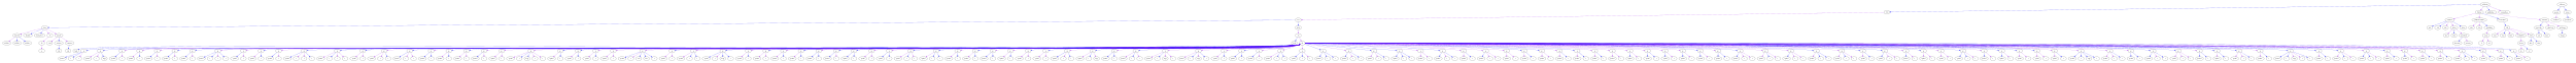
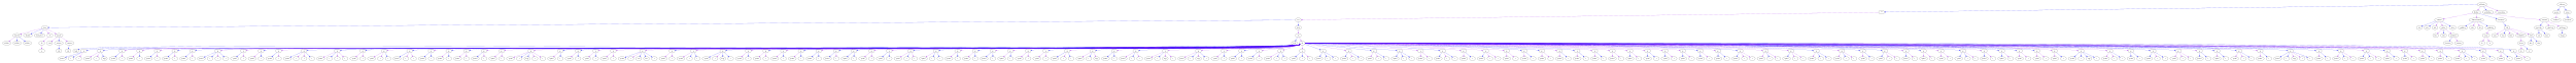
  digraph {
    fontname="EB Garamond"
    node [fontname="EB Garamond"]
    edge [color=purple fontname="EB Garamond"]
    n1 [label=TEI]
    n2 [label=text]
    n3 [label=teiHeader]
    n4 [label=fileDesc]
    n5 [label=profileDesc]
    n6 [label=revisionDesc]
    n7 [label=front]
    n8 [label=body]
    n9 [label=titleStmt]
    n10 [label=publicationStmt]
    n11 [label=sourceDesc]
    n12 [label=textClass]
    n13 [label=title]
    n14 [label=title]
    n15 [label=title]
    n16 [label=author]
    n17 [label=editor]
+   n18 [label=publisher]
    n19 [label=idno]
    n20 [label=idno]
    n21 [label=availability]
    n22 [label=bibl]
    n23 [label=idno]
    n24 [label=idno]
    n25 [label=persName]
    n26 [label=forename]
    n27 [label=surname]
    n28 [label=licence]
    n29 [label=ab]
    n30 [label=ref]
    n31 [label=name]
    n32 [label=idno]
    n33 [label=idno]
    n34 [label=availability]
    n35 [label=bibl]
    n36 [label=licence]
    n37 [label=date]
    n38 [label=idno]
    n39 [label=ab]
    n40 [label=ref]
    n41 [label=keywords]
    n42 [label=classCode]
    n43 [label=listChange]
    n44 [label=listPerson]
    n45 [label=person]
    n46 [label=person]
    n47 [label=persName]
    n48 [label=persName]
    n49 [label=term]
    n50 [label=term]
    n51 [label=change]
    n52 [label=docTitle]
    n53 [label=docDate]
    n54 [label=docAuthor]
    n55 [label=div]
    n56 [label=castList]
    n57 [label=div]
    n58 [label=titlePart]
    n59 [label=titlePart]
    n60 [label=titlePart]
    n61 [label=div]
    n62 [label=head]
    n63 [label=castItem]
    n64 [label=castItem]
    n65 [label=p]
    n66 [label=role]
    n67 [label=role]
    n68 [label=head]
    n69 [label=div]
    n70 [label=head]
    n71 [label=sp]
    n72 [label=sp]
    n73 [label=sp]
    n74 [label=sp]
    n75 [label=sp]
    n76 [label=sp]
    n77 [label=sp]
    n78 [label=sp]
    n79 [label=sp]
    n80 [label=sp]
    n81 [label=sp]
    n82 [label=sp]
    n83 [label=sp]
    n84 [label=sp]
    n85 [label=sp]
    n86 [label=sp]
    n87 [label=sp]
    n88 [label=sp]
    n89 [label=sp]
    n90 [label=sp]
    n91 [label=sp]
    n92 [label=sp]
    n93 [label=sp]
    n94 [label=sp]
    n95 [label=sp]
    n96 [label=sp]
    n97 [label=sp]
    n98 [label=sp]
    n99 [label=sp]
    n100 [label=sp]
    n101 [label=sp]
    n102 [label=sp]
    n103 [label=sp]
    n104 [label=sp]
    n105 [label=sp]
    n106 [label=sp]
    n107 [label=sp]
    n108 [label=sp]
    n109 [label=sp]
    n110 [label=sp]
    n111 [label=sp]
    n112 [label=sp]
    n113 [label=sp]
    n114 [label=sp]
    n115 [label=sp]
    n116 [label=sp]
    n117 [label=sp]
    n118 [label=sp]
    n119 [label=sp]
    n120 [label=sp]
    n121 [label=sp]
    n122 [label=sp]
    n123 [label=sp]
    n124 [label=sp]
    n125 [label=sp]
    n126 [label=sp]
    n127 [label=sp]
    n128 [label=sp]
    n129 [label=sp]
    n130 [label=sp]
    n131 [label=sp]
    n132 [label=sp]
    n133 [label=sp]
    n134 [label=sp]
    n135 [label=sp]
    n136 [label=sp]
    n137 [label=sp]
    n138 [label=sp]
    n139 [label=sp]
    n140 [label=sp]
    n141 [label=sp]
    n142 [label=sp]
    n143 [label=sp]
    n144 [label=sp]
    n145 [label=sp]
    n146 [label=sp]
    n147 [label=sp]
    n148 [label=sp]
    n149 [label=sp]
    n150 [label=sp]
    n151 [label=sp]
    n152 [label=sp]
    n153 [label=sp]
    n154 [label=sp]
    n155 [label=sp]
    n156 [label=sp]
    n157 [label=sp]
    n158 [label=sp]
    n159 [label=sp]
    n160 [label=sp]
    n161 [label=sp]
    n162 [label=sp]
    n163 [label=sp]
    n164 [label=sp]
    n165 [label=sp]
    n166 [label=sp]
    n167 [label=sp]
    n168 [label=sp]
    n169 [label=sp]
    n170 [label=sp]
    n171 [label=sp]
    n172 [label=sp]
    n173 [label=sp]
    n174 [label=sp]
    n175 [label=sp]
    n176 [label=sp]
    n177 [label=sp]
    n178 [label=sp]
    n179 [label=sp]
    n180 [label=sp]
    n181 [label=sp]
    n182 [label=sp]
    n183 [label=sp]
    n184 [label=sp]
    n185 [label=sp]
    n186 [label=sp]
    n187 [label=speaker]
    n188 [label=l]
    n189 [label=l]
    n190 [label=speaker]
    n191 [label=l]
    n192 [label=stage]
    n193 [label=speaker]
    n194 [label=l]
    n195 [label=speaker]
    n196 [label=l]
    n197 [label=speaker]
    n198 [label=l]
    n199 [label=speaker]
    n200 [label=l]
    n201 [label=speaker]
    n202 [label=l]
    n203 [label=speaker]
    n204 [label=l]
    n205 [label=l]
    n206 [label=l]
    n207 [label=speaker]
    n208 [label=l]
    n209 [label=speaker]
    n210 [label=l]
    n211 [label=speaker]
    n212 [label=l]
    n213 [label=speaker]
    n214 [label=l]
    n215 [label=l]
    n216 [label=l]
    n217 [label=speaker]
    n218 [label=l]
    n219 [label=l]
    n220 [label=l]
    n221 [label=speaker]
    n222 [label=l]
    n223 [label=speaker]
    n224 [label=l]
    n225 [label=l]
    n226 [label=speaker]
    n227 [label=l]
    n228 [label=l]
    n229 [label=speaker]
    n230 [label=l]
    n231 [label=speaker]
    n232 [label=l]
    n233 [label=speaker]
    n234 [label=l]
    n235 [label=speaker]
    n236 [label=l]
    n237 [label=speaker]
    n238 [label=l]
    n239 [label=speaker]
    n240 [label=l]
    n241 [label=stage]
    n242 [label=l]
    n243 [label=l]
    n244 [label=speaker]
    n245 [label=l]
    n246 [label=speaker]
    n247 [label=l]
    n248 [label=speaker]
    n249 [label=l]
    n250 [label=speaker]
    n251 [label=l]
    n252 [label=speaker]
    n253 [label=l]
    n254 [label=note]
    n255 [label=note]
    n256 [label=l]
    n257 [label=speaker]
    n258 [label=l]
    n259 [label=speaker]
    n260 [label=l]
    n261 [label=l]
    n262 [label=speaker]
    n263 [label=l]
    n264 [label=stage]
    n265 [label=l]
    n266 [label=speaker]
    n267 [label=l]
    n268 [label=speaker]
    n269 [label=l]
    n270 [label=speaker]
    n271 [label=l]
    n272 [label=speaker]
    n273 [label=l]
    n274 [label=speaker]
    n275 [label=l]
    n276 [label=speaker]
    n277 [label=l]
    n278 [label=speaker]
    n279 [label=l]
    n280 [label=speaker]
    n281 [label=l]
    n282 [label=speaker]
    n283 [label=l]
    n284 [label=speaker]
    n285 [label=l]
    n286 [label=l]
    n287 [label=speaker]
    n288 [label=l]
    n289 [label=l]
    n290 [label=speaker]
    n291 [label=l]
    n292 [label=speaker]
    n293 [label=l]
    n294 [label=speaker]
    n295 [label=l]
    n296 [label=speaker]
    n297 [label=l]
    n298 [label=speaker]
    n299 [label=l]
    n300 [label=speaker]
    n301 [label=l]
    n302 [label=speaker]
    n303 [label=l]
    n304 [label=l]
    n305 [label=speaker]
    n306 [label=l]
    n307 [label=stage]
    n308 [label=speaker]
    n309 [label=l]
    n310 [label=speaker]
    n311 [label=l]
    n312 [label=l]
    n313 [label=speaker]
    n314 [label=l]
    n315 [label=stage]
    n316 [label=l]
    n317 [label=speaker]
    n318 [label=l]
    n319 [label=stage]
    n320 [label=l]
    n321 [label=speaker]
    n322 [label=l]
    n323 [label=speaker]
    n324 [label=l]
    n325 [label=speaker]
    n326 [label=l]
    n327 [label=speaker]
    n328 [label=l]
    n329 [label=l]
    n330 [label=speaker]
    n331 [label=l]
    n332 [label=l]
    n333 [label=speaker]
    n334 [label=l]
    n335 [label=l]
    n336 [label=speaker]
    n337 [label=l]
    n338 [label=l]
    n339 [label=speaker]
    n340 [label=l]
    n341 [label=l]
    n342 [label=speaker]
    n343 [label=l]
    n344 [label=l]
    n345 [label=speaker]
    n346 [label=l]
    n347 [label=speaker]
    n348 [label=l]
    n349 [label=l]
    n350 [label=speaker]
    n351 [label=l]
    n352 [label=speaker]
    n353 [label=l]
    n354 [label=l]
    n355 [label=speaker]
    n356 [label=l]
    n357 [label=speaker]
    n358 [label=l]
    n359 [label=speaker]
    n360 [label=l]
    n361 [label=speaker]
    n362 [label=l]
    n363 [label=speaker]
    n364 [label=l]
    n365 [label=speaker]
    n366 [label=l]
    n367 [label=speaker]
    n368 [label=l]
    n369 [label=speaker]
    n370 [label=l]
    n371 [label=speaker]
    n372 [label=l]
    n373 [label=speaker]
    n374 [label=l]
    n375 [label=speaker]
    n376 [label=l]
    n377 [label=speaker]
    n378 [label=l]
    n379 [label=speaker]
    n380 [label=l]
    n381 [label=speaker]
    n382 [label=l]
    n383 [label=l]
    n384 [label=speaker]
    n385 [label=l]
    n386 [label=l]
    n387 [label=speaker]
    n388 [label=l]
    n389 [label=l]
    n390 [label=speaker]
    n391 [label=l]
    n392 [label=l]
    n393 [label=speaker]
    n394 [label=l]
    n395 [label=l]
    n396 [label=speaker]
    n397 [label=l]
    n398 [label=speaker]
    n399 [label=l]
    n400 [label=l]
    n401 [label=speaker]
    n402 [label=l]
    n403 [label=speaker]
    n404 [label=l]
    n405 [label=speaker]
    n406 [label=l]
    n407 [label=speaker]
    n408 [label=l]
    n409 [label=l]
    n410 [label=speaker]
    n411 [label=l]
    n412 [label=speaker]
    n413 [label=l]
    n414 [label=speaker]
    n415 [label=l]
    n416 [label=speaker]
    n417 [label=l]
    n418 [label=speaker]
    n419 [label=l]
    n420 [label=speaker]
    n421 [label=l]
    n422 [label=stage]
    n423 [label=l]
    n424 [label=speaker]
    n425 [label=l]
    n426 [label=l]
    n427 [label=speaker]
    n428 [label=l]
    n429 [label=speaker]
    n430 [label=l]
    n431 [label=l]
    n432 [label=speaker]
    n433 [label=l]
    n434 [label=l]
    n435 [label=speaker]
    n436 [label=l]
    n437 [label=speaker]
    n438 [label=l]
    n439 [label=speaker]
    n440 [label=l]
    n441 [label=l]
    n442 [label=speaker]
    n443 [label=l]
    n444 [label=speaker]
    n445 [label=l]
    n446 [label=stage]
    n447 [label=l]
    n448 [label=l]
    n449 [label=speaker]
    n450 [label=l]
    n451 [label=speaker]
    n452 [label=l]
    n453 [label=l]
    n454 [label=speaker]
    n455 [label=l]
    n456 [label=l]
    n457 [label=speaker]
    n458 [label=l]
    n459 [label=speaker]
    n460 [label=l]
    n461 [label=speaker]
    n462 [label=l]
    n463 [label=speaker]
    n464 [label=l]
    n465 [label=speaker]
    n466 [label=l]
    n467 [label=l]
    n468 [label=speaker]
    n469 [label=l]
    n470 [label=speaker]
    n471 [label=l]
    n472 [label=speaker]
    n473 [label=l]
    n1 -> n2
    n2 -> n7 [color=blue]
    n2 -> n8 [color=blue]
    n3 -> n1 [color=blue]
    n3 -> n4
    n3 -> n5 [color=blue]
    n3 -> n6
    n4 -> n9
    n4 -> n10
    n4 -> n11 [color=blue]
    n5 -> n12
    n7 -> n52
    n7 -> n53 [color=blue]
    n7 -> n54 [color=blue]
    n7 -> n55
    n7 -> n56
    n8 -> n57
    n9 -> n13 [color=blue]
    n9 -> n14 [color=blue]
    n9 -> n15
    n9 -> n16
    n9 -> n17 [color=blue]
+   n10 -> n18 [color=blue]
    n10 -> n19
    n10 -> n20
    n10 -> n21 [color=blue]
    n11 -> n22 [color=blue]
    n12 -> n41 [color=blue]
    n12 -> n42
    n12 -> n43
    n16 -> n23
    n16 -> n24 [color=blue]
    n16 -> n25
    n21 -> n28
    n22 -> n31
    n22 -> n32 [color=blue]
    n22 -> n33
    n22 -> n34
    n22 -> n35
    n25 -> n26 [color=blue]
    n25 -> n27
    n28 -> n29
    n28 -> n30
    n34 -> n36
    n35 -> n37 [color=blue]
    n35 -> n38 [color=blue]
    n36 -> n39
    n36 -> n40 [color=blue]
    n41 -> n49 [color=blue]
    n41 -> n50 [color=blue]
    n43 -> n51 [color=blue]
    n44 -> n45 [color=blue]
    n44 -> n46 [color=blue]
    n45 -> n47
    n46 -> n48 [color=blue]
    n52 -> n58
    n52 -> n59 [color=blue]
    n52 -> n60 [color=blue]
    n55 -> n61
    n56 -> n62
    n56 -> n63 [color=blue]
    n56 -> n64
    n57 -> n68 [color=blue]
    n57 -> n69
    n61 -> n65
    n63 -> n66 [color=blue]
    n64 -> n67 [color=blue]
    n69 -> n70 [color=blue]
    n69 -> n71 [color=blue]
    n69 -> n72 [color=blue]
    n69 -> n73
    n69 -> n74
    n69 -> n75
    n69 -> n76 [color=blue]
    n69 -> n77 [color=blue]
    n69 -> n78
    n69 -> n79
    n69 -> n80 [color=blue]
    n69 -> n81
    n69 -> n82 [color=blue]
    n69 -> n83 [color=blue]
    n69 -> n84 [color=blue]
    n69 -> n85
    n69 -> n86 [color=blue]
    n69 -> n87
    n69 -> n88 [color=blue]
    n69 -> n89 [color=blue]
    n69 -> n90
    n69 -> n91
    n69 -> n92
    n69 -> n93 [color=blue]
    n69 -> n94 [color=blue]
    n69 -> n95
    n69 -> n96
    n69 -> n97
    n69 -> n98 [color=blue]
    n69 -> n99
    n69 -> n100 [color=blue]
    n69 -> n101
    n69 -> n102 [color=blue]
    n69 -> n103
    n69 -> n104 [color=blue]
    n69 -> n105
    n69 -> n106 [color=blue]
    n69 -> n107 [color=blue]
    n69 -> n108
    n69 -> n109
    n69 -> n110 [color=blue]
    n69 -> n111 [color=blue]
    n69 -> n112
    n69 -> n113 [color=blue]
    n69 -> n114
    n69 -> n115
    n69 -> n116 [color=blue]
    n69 -> n117 [color=blue]
    n69 -> n118
    n69 -> n119 [color=blue]
    n69 -> n120
    n69 -> n121 [color=blue]
    n69 -> n122
    n69 -> n123
    n69 -> n124
    n69 -> n125 [color=blue]
    n69 -> n126
    n69 -> n127
    n69 -> n128
    n69 -> n129 [color=blue]
    n69 -> n130
    n69 -> n131 [color=blue]
    n69 -> n132 [color=blue]
    n69 -> n133
    n69 -> n134 [color=blue]
    n69 -> n135
    n69 -> n136
    n69 -> n137
    n69 -> n138 [color=blue]
    n69 -> n139 [color=blue]
    n69 -> n140
    n69 -> n141 [color=blue]
    n69 -> n142
    n69 -> n143
    n69 -> n144
    n69 -> n145
    n69 -> n146
    n69 -> n147
    n69 -> n148 [color=blue]
    n69 -> n149
    n69 -> n150 [color=blue]
    n69 -> n151
    n69 -> n152
    n69 -> n153 [color=blue]
    n69 -> n154
    n69 -> n155 [color=blue]
    n69 -> n156 [color=blue]
    n69 -> n157
    n69 -> n158 [color=blue]
    n69 -> n159
    n69 -> n160 [color=blue]
    n69 -> n161
    n69 -> n162 [color=blue]
    n69 -> n163 [color=blue]
    n69 -> n164 [color=blue]
    n69 -> n165
    n69 -> n166
    n69 -> n167
    n69 -> n168
    n69 -> n169 [color=blue]
    n69 -> n170 [color=blue]
    n69 -> n171
    n69 -> n172 [color=blue]
    n69 -> n173 [color=blue]
    n69 -> n174
    n69 -> n175 [color=blue]
    n69 -> n176 [color=blue]
    n69 -> n177 [color=blue]
    n69 -> n178
    n69 -> n179 [color=blue]
    n69 -> n180
    n69 -> n181
    n69 -> n182
    n69 -> n183
    n69 -> n184 [color=blue]
    n69 -> n185
    n69 -> n186 [color=blue]
    n71 -> n187 [color=blue]
    n71 -> n188 [color=blue]
    n71 -> n189
    n72 -> n190
    n72 -> n191
    n72 -> n192 [color=blue]
    n73 -> n193 [color=blue]
    n73 -> n194
    n74 -> n195
    n74 -> n196 [color=blue]
    n75 -> n197 [color=blue]
    n75 -> n198
    n76 -> n199 [color=blue]
    n76 -> n200
    n77 -> n201 [color=blue]
    n77 -> n202
    n78 -> n203 [color=blue]
    n78 -> n204 [color=blue]
    n78 -> n205
    n78 -> n206 [color=blue]
    n79 -> n207 [color=blue]
    n79 -> n208
    n80 -> n209
    n80 -> n210 [color=blue]
    n81 -> n211 [color=blue]
    n81 -> n212
    n82 -> n213 [color=blue]
    n82 -> n214
    n82 -> n215
    n82 -> n216 [color=blue]
    n83 -> n217
    n83 -> n218 [color=blue]
    n83 -> n219
    n83 -> n220
    n84 -> n221
    n84 -> n222
    n85 -> n223
    n85 -> n224
    n85 -> n225 [color=blue]
    n86 -> n226 [color=blue]
    n86 -> n227
    n86 -> n228
    n87 -> n229 [color=blue]
    n87 -> n230 [color=blue]
    n88 -> n231
    n88 -> n232 [color=blue]
    n89 -> n233
    n89 -> n234
    n90 -> n235 [color=blue]
    n90 -> n236
    n91 -> n237
    n91 -> n238
    n92 -> n239
    n92 -> n240 [color=blue]
    n92 -> n241 [color=blue]
    n92 -> n242
    n92 -> n243
    n93 -> n244
    n93 -> n245 [color=blue]
    n94 -> n246
    n94 -> n247 [color=blue]
    n95 -> n248
    n95 -> n249 [color=blue]
    n96 -> n250
    n96 -> n251
    n97 -> n252 [color=blue]
    n97 -> n253
    n97 -> n254 [color=blue]
    n97 -> n255 [color=blue]
    n97 -> n256 [color=blue]
    n98 -> n257
    n98 -> n258
    n99 -> n259
    n99 -> n260 [color=blue]
    n99 -> n261 [color=blue]
    n100 -> n262 [color=blue]
    n100 -> n263
    n100 -> n264 [color=blue]
    n100 -> n265 [color=blue]
    n101 -> n266
    n101 -> n267 [color=blue]
    n102 -> n268
    n102 -> n269
    n103 -> n270
    n103 -> n271 [color=blue]
    n104 -> n272
    n104 -> n273 [color=blue]
    n105 -> n274 [color=blue]
    n105 -> n275 [color=blue]
    n106 -> n276 [color=blue]
    n106 -> n277
    n107 -> n278 [color=blue]
    n107 -> n279 [color=blue]
    n108 -> n280
    n108 -> n281
    n109 -> n282 [color=blue]
    n109 -> n283 [color=blue]
    n110 -> n284
    n110 -> n285 [color=blue]
    n110 -> n286
    n111 -> n287
    n111 -> n288 [color=blue]
    n111 -> n289 [color=blue]
    n112 -> n290
    n112 -> n291 [color=blue]
    n113 -> n292
    n113 -> n293 [color=blue]
    n114 -> n294 [color=blue]
    n114 -> n295 [color=blue]
    n115 -> n296
    n115 -> n297 [color=blue]
    n116 -> n298
    n116 -> n299
    n117 -> n300
    n117 -> n301
    n118 -> n302 [color=blue]
    n118 -> n303
    n118 -> n304 [color=blue]
    n119 -> n305
    n119 -> n306 [color=blue]
    n119 -> n307
    n120 -> n308 [color=blue]
    n120 -> n309 [color=blue]
    n121 -> n310
    n121 -> n311 [color=blue]
    n121 -> n312
    n122 -> n313
    n122 -> n314 [color=blue]
    n122 -> n315
    n122 -> n316
    n123 -> n317
    n123 -> n318 [color=blue]
    n123 -> n319
    n123 -> n320 [color=blue]
    n124 -> n321
    n124 -> n322 [color=blue]
    n125 -> n323 [color=blue]
    n125 -> n324 [color=blue]
    n126 -> n325 [color=blue]
    n126 -> n326
    n127 -> n327
    n127 -> n328 [color=blue]
    n127 -> n329 [color=blue]
    n128 -> n330 [color=blue]
    n128 -> n331 [color=blue]
    n128 -> n332
    n129 -> n333 [color=blue]
    n129 -> n334 [color=blue]
    n129 -> n335 [color=blue]
    n130 -> n336 [color=blue]
    n130 -> n337
    n130 -> n338 [color=blue]
    n131 -> n339
    n131 -> n340
    n131 -> n341 [color=blue]
    n132 -> n342 [color=blue]
    n132 -> n343 [color=blue]
    n132 -> n344 [color=blue]
    n133 -> n345
    n133 -> n346
    n134 -> n347 [color=blue]
    n134 -> n348
    n134 -> n349 [color=blue]
    n135 -> n350
    n135 -> n351 [color=blue]
    n136 -> n352 [color=blue]
    n136 -> n353
    n136 -> n354
    n137 -> n355
    n137 -> n356
    n138 -> n357
    n138 -> n358 [color=blue]
    n139 -> n359
    n139 -> n360
    n140 -> n361
    n140 -> n362 [color=blue]
    n141 -> n363
    n141 -> n364 [color=blue]
    n142 -> n365
    n142 -> n366 [color=blue]
    n143 -> n367
    n143 -> n368
    n144 -> n369 [color=blue]
    n144 -> n370
    n145 -> n371 [color=blue]
    n145 -> n372 [color=blue]
    n146 -> n373 [color=blue]
    n146 -> n374
    n147 -> n375 [color=blue]
    n147 -> n376
    n148 -> n377 [color=blue]
    n148 -> n378
    n149 -> n379 [color=blue]
    n149 -> n380 [color=blue]
    n150 -> n381 [color=blue]
    n150 -> n382
    n150 -> n383
    n151 -> n384
    n151 -> n385 [color=blue]
    n151 -> n386
    n152 -> n387 [color=blue]
    n152 -> n388
    n152 -> n389
    n153 -> n390
    n153 -> n391 [color=blue]
    n153 -> n392 [color=blue]
    n154 -> n393
    n154 -> n394 [color=blue]
    n154 -> n395
    n155 -> n396
    n155 -> n397 [color=blue]
    n156 -> n398 [color=blue]
    n156 -> n399
    n156 -> n400
    n157 -> n401 [color=blue]
    n157 -> n402
    n158 -> n403
    n158 -> n404
    n159 -> n405
    n159 -> n406
    n160 -> n407 [color=blue]
    n160 -> n408 [color=blue]
    n160 -> n409
    n161 -> n410 [color=blue]
    n161 -> n411
    n162 -> n412 [color=blue]
    n162 -> n413
    n163 -> n414
    n163 -> n415
    n164 -> n416
    n164 -> n417
    n165 -> n418
    n165 -> n419 [color=blue]
    n166 -> n420 [color=blue]
    n166 -> n421 [color=blue]
    n166 -> n422 [color=blue]
    n166 -> n423 [color=blue]
    n167 -> n424
    n167 -> n425
    n167 -> n426 [color=blue]
    n168 -> n427 [color=blue]
    n168 -> n428 [color=blue]
    n169 -> n429 [color=blue]
    n169 -> n430
    n169 -> n431 [color=blue]
    n170 -> n432
    n170 -> n433
    n170 -> n434
    n171 -> n435 [color=blue]
    n171 -> n436 [color=blue]
    n172 -> n437
    n172 -> n438 [color=blue]
    n173 -> n439
    n173 -> n440
    n173 -> n441 [color=blue]
    n174 -> n442
    n174 -> n443 [color=blue]
    n175 -> n444 [color=blue]
    n175 -> n445 [color=blue]
    n175 -> n446
    n175 -> n447
    n175 -> n448 [color=blue]
    n176 -> n449
    n176 -> n450 [color=blue]
    n177 -> n451
    n177 -> n452 [color=blue]
    n177 -> n453
    n178 -> n454 [color=blue]
    n178 -> n455 [color=blue]
    n178 -> n456
    n179 -> n457
    n179 -> n458 [color=blue]
    n180 -> n459 [color=blue]
    n180 -> n460
    n181 -> n461
    n181 -> n462 [color=blue]
    n182 -> n463
    n182 -> n464 [color=blue]
    n183 -> n465
    n183 -> n466 [color=blue]
    n183 -> n467 [color=blue]
    n184 -> n468
    n184 -> n469 [color=blue]
    n185 -> n470
    n185 -> n471 [color=blue]
    n186 -> n472 [color=blue]
    n186 -> n473
  }
